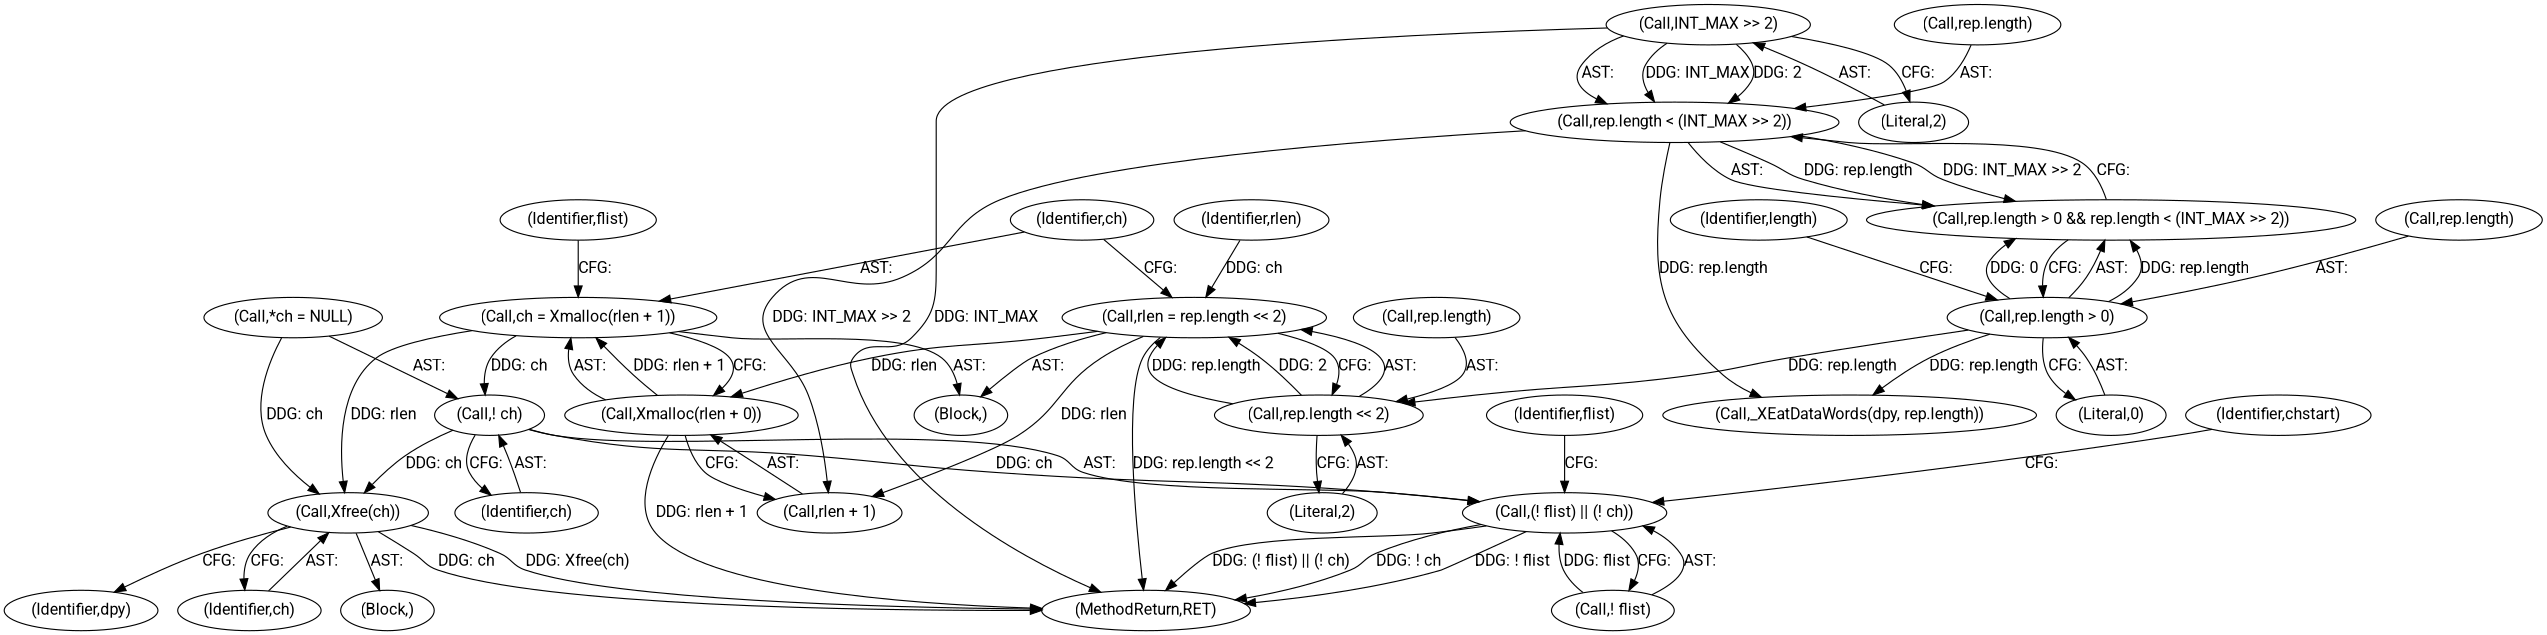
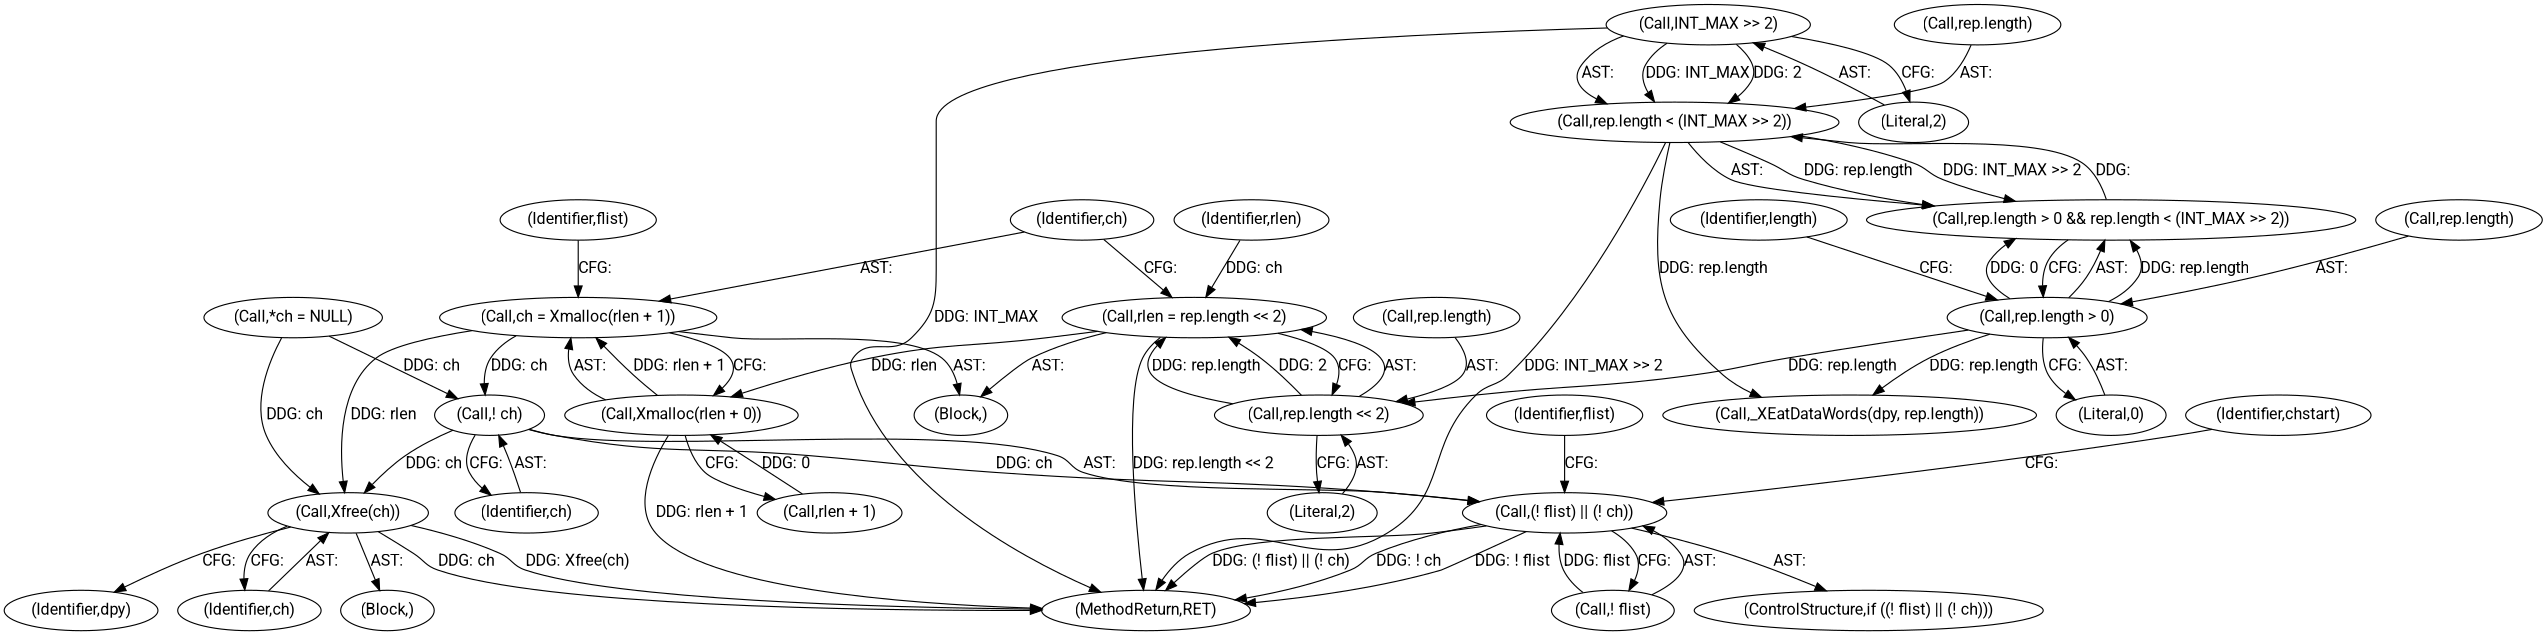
  digraph {
    fontname=Roboto
    node [fontname=Roboto]
    edge [fontname=Roboto]
    n1 [label="(Call,ch = Xmalloc(rlen + 1))"]
    n2 [label="(Call,Xmalloc(rlen + 0))"]
    n3 [label="(Call,! ch)"]
    n4 [label="(Call,Xfree(ch))"]
    n5 [label="(Block,)"]
    n6 [label="(MethodReturn,RET)"]
    n7 [label="(Call,rlen + 1)"]
    n8 [label="(Call,(! flist) || (! ch))"]
    n9 [label="(Identifier,ch)"]
    n10 [label="(Identifier,ch)"]
    n11 [label="(Block,)"]
    n12 [label="(Identifier,dpy)"]
    n13 [label="(Call,rlen = rep.length << 2)"]
    n14 [label="(Call,rep.length << 2)"]
    n15 [label="(Literal,2)"]
    n16 [label="(Call,_XEatDataWords(dpy, rep.length))"]
    n17 [label="(Call,rep.length < (INT_MAX >> 2))"]
    n18 [label="(Call,rep.length > 0 && rep.length < (INT_MAX >> 2))"]
    n19 [label="(Call,INT_MAX >> 2)"]
    n20 [label="(Literal,2)"]
    n21 [label="(Call,rep.length > 0)"]
    n22 [label="(Literal,0)"]
    n23 [label="(Call,! flist)"]
+   n24 [label="(ControlStructure,if ((! flist) || (! ch)))"]
    n25 [label="(Identifier,chstart)"]
    n26 [label="(Identifier,length)"]
    n27 [label="(Identifier,rlen)"]
    n28 [label="(Call,rep.length)"]
    n29 [label="(Identifier,flist)"]
    n30 [label="(Call,*ch = NULL)"]
    n31 [label="(Call,rep.length)"]
    n32 [label="(Identifier,ch)"]
    n33 [label="(Identifier,flist)"]
    n34 [label="(Call,rep.length)"]
    n1 -> n2 [label="CFG: "]
    n1 -> n3 [label="DDG: ch"]
    n1 -> n4 [label="DDG: rlen"]
    n1 -> n5 [label="AST: "]
    n2 -> n1 [label="AST: "]
    n2 -> n1 [label="DDG: rlen + 1"]
    n2 -> n6 [label="DDG: rlen + 1"]
    n2 -> n7 [label="CFG: "]
    n3 -> n4 [label="DDG: ch"]
    n3 -> n8 [label="AST: "]
    n3 -> n8 [label="DDG: ch"]
    n3 -> n9 [label="CFG: "]
    n4 -> n6 [label="DDG: Xfree(ch)"]
    n4 -> n6 [label="DDG: ch"]
    n4 -> n10 [label="CFG: "]
    n4 -> n11 [label="AST: "]
    n4 -> n12 [label="CFG: "]
-   n7 -> n2 [label="AST: "]
+   n7 -> n2 [label="DDG: 0"]
    n8 -> n6 [label="DDG: (! flist) || (! ch)"]
    n8 -> n6 [label="DDG: ! ch"]
    n8 -> n6 [label="DDG: ! flist"]
    n8 -> n23 [label="CFG: "]
+   n8 -> n24 [label="AST: "]
    n9 -> n3 [label="AST: "]
    n10 -> n4 [label="AST: "]
    n13 -> n2 [label="DDG: rlen"]
    n13 -> n5 [label="AST: "]
    n13 -> n6 [label="DDG: rep.length << 2"]
-   n13 -> n7 [label="DDG: rlen"]
    n13 -> n14 [label="CFG: "]
    n14 -> n13 [label="AST: "]
    n14 -> n13 [label="DDG: rep.length"]
    n14 -> n13 [label="DDG: 2"]
    n14 -> n15 [label="CFG: "]
    n15 -> n14 [label="AST: "]
-   n17 -> n7 [label="DDG: INT_MAX >> 2"]
+   n17 -> n6 [label="DDG: INT_MAX >> 2"]
    n17 -> n16 [label="DDG: rep.length"]
    n17 -> n18 [label="AST: "]
    n17 -> n18 [label="DDG: rep.length"]
    n17 -> n18 [label="DDG: INT_MAX >> 2"]
-   n18 -> n17 [label="CFG: "]
+   n18 -> n17 [label="DDG: "]
    n18 -> n21 [label="CFG: "]
    n19 -> n6 [label="DDG: INT_MAX"]
    n19 -> n17 [label="AST: "]
    n19 -> n17 [label="DDG: INT_MAX"]
    n19 -> n17 [label="DDG: 2"]
    n19 -> n20 [label="CFG: "]
    n20 -> n19 [label="AST: "]
    n21 -> n14 [label="DDG: rep.length"]
    n21 -> n16 [label="DDG: rep.length"]
    n21 -> n18 [label="AST: "]
    n21 -> n18 [label="DDG: rep.length"]
    n21 -> n18 [label="DDG: 0"]
    n21 -> n22 [label="CFG: "]
    n22 -> n21 [label="AST: "]
    n23 -> n8 [label="AST: "]
    n23 -> n8 [label="DDG: flist"]
    n25 -> n8 [label="CFG: "]
    n26 -> n21 [label="CFG: "]
    n27 -> n13 [label="DDG: ch"]
    n28 -> n14 [label="AST: "]
    n29 -> n1 [label="CFG: "]
-   n30 -> n3 [label="AST: "]
+   n30 -> n3 [label="DDG: ch"]
    n30 -> n4 [label="DDG: ch"]
    n31 -> n17 [label="AST: "]
    n32 -> n1 [label="AST: "]
    n32 -> n13 [label="CFG: "]
    n33 -> n8 [label="CFG: "]
    n34 -> n21 [label="AST: "]
  }
